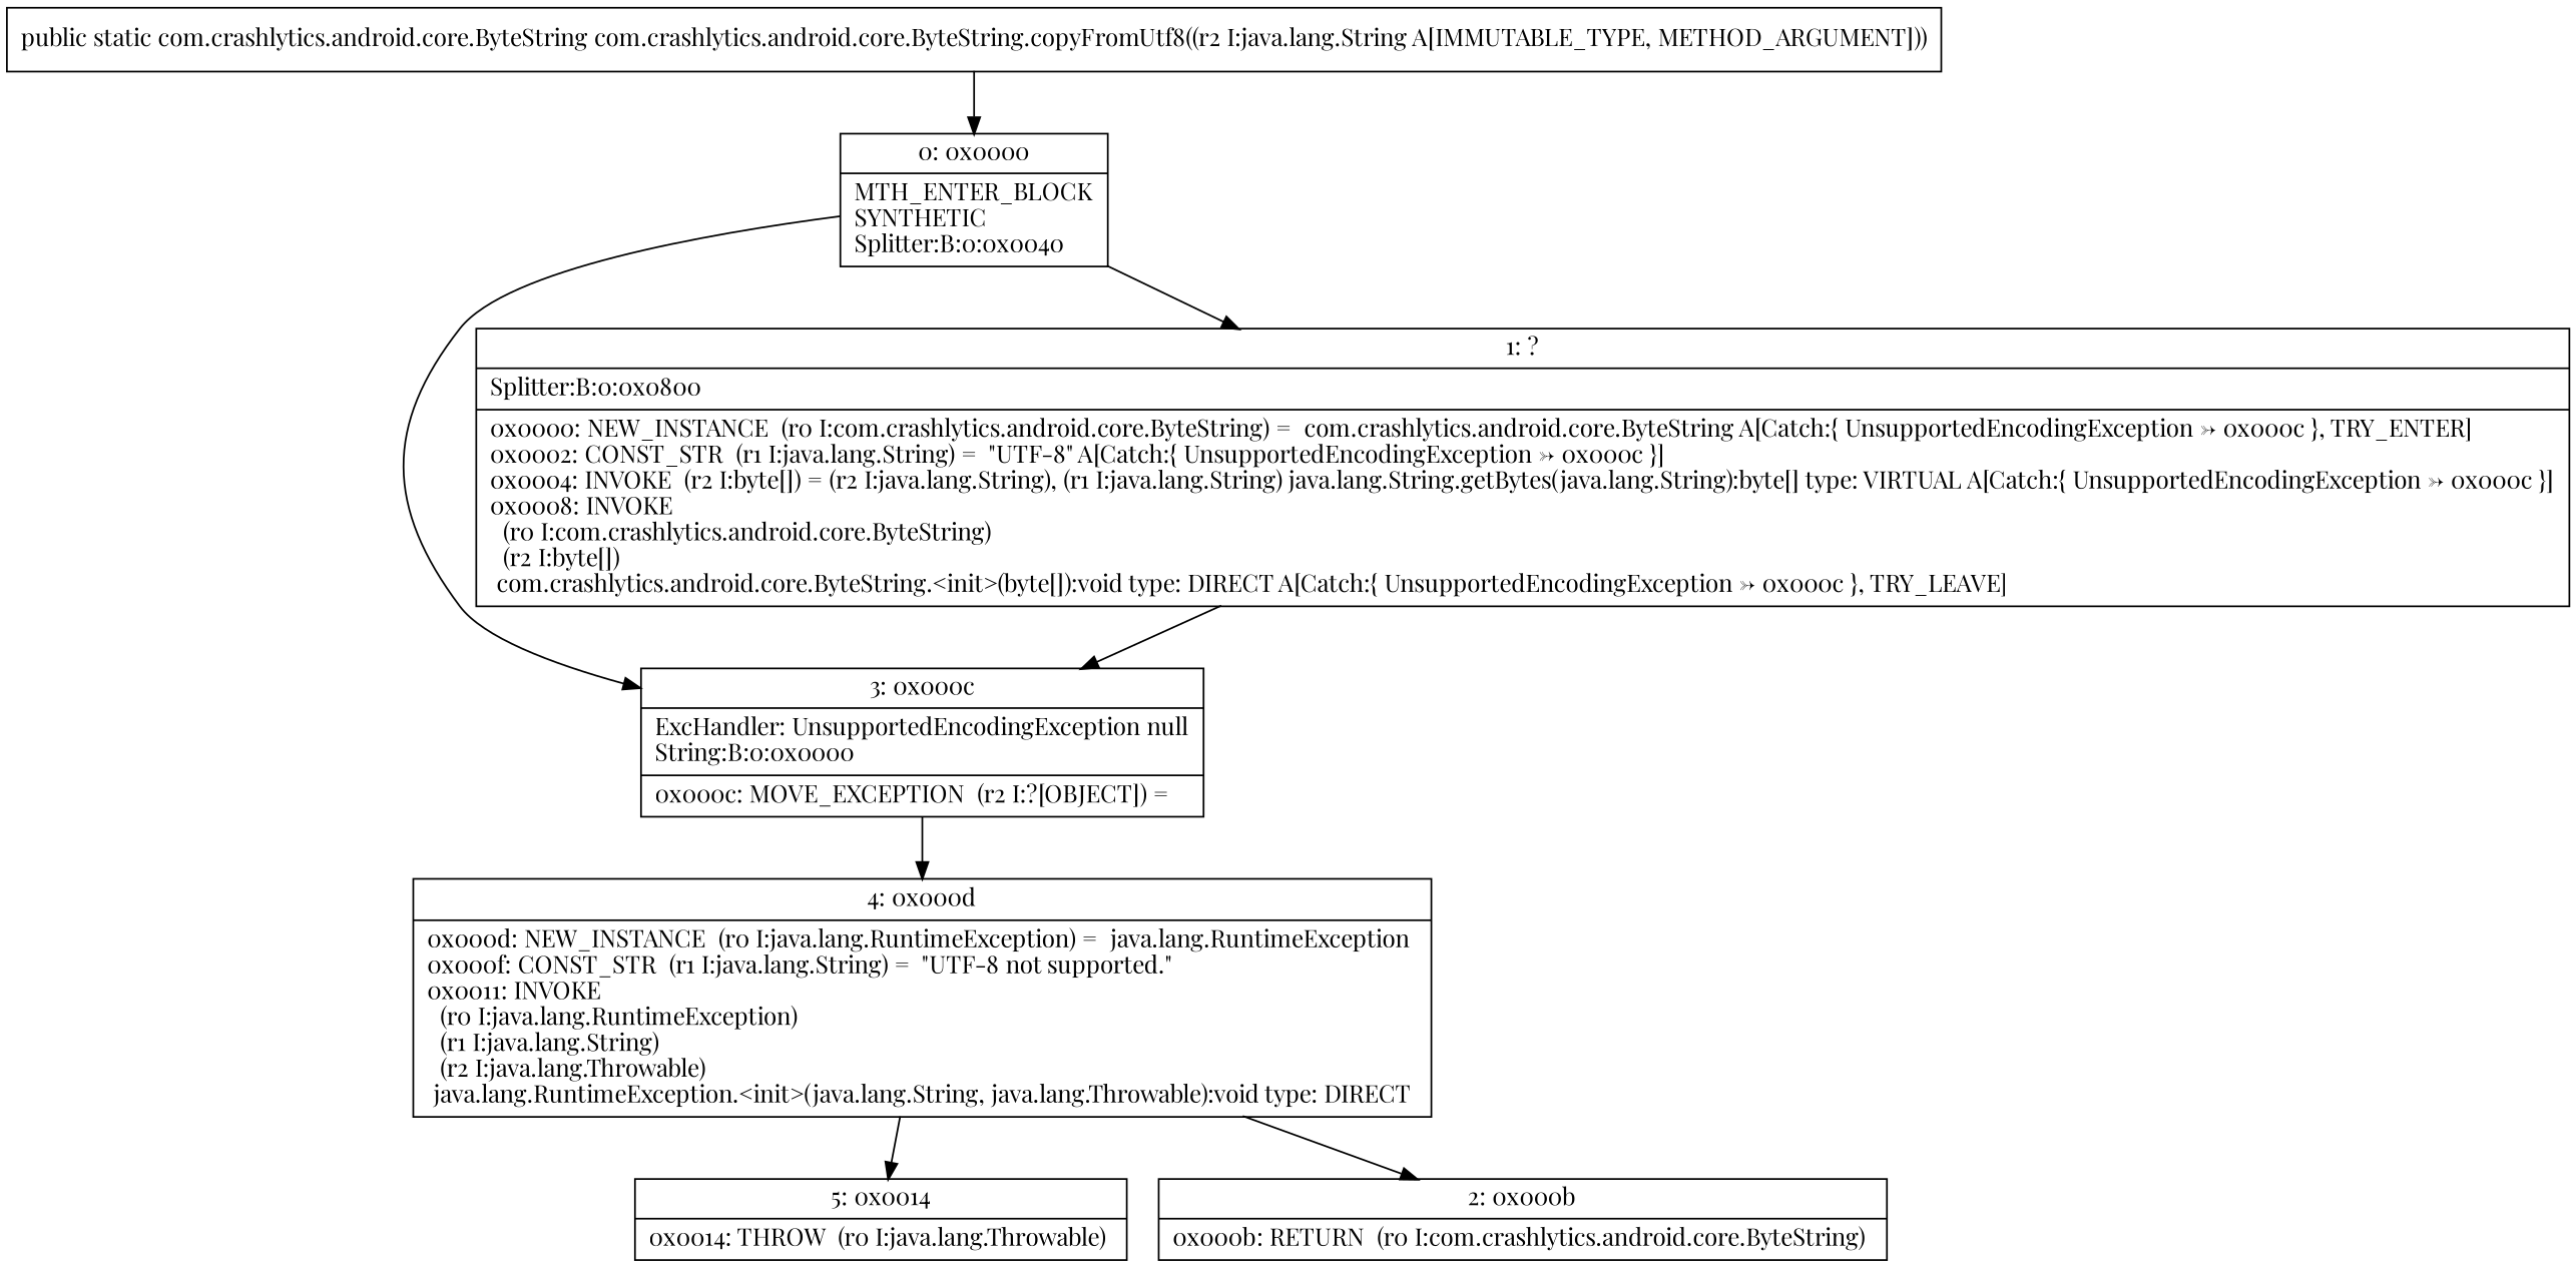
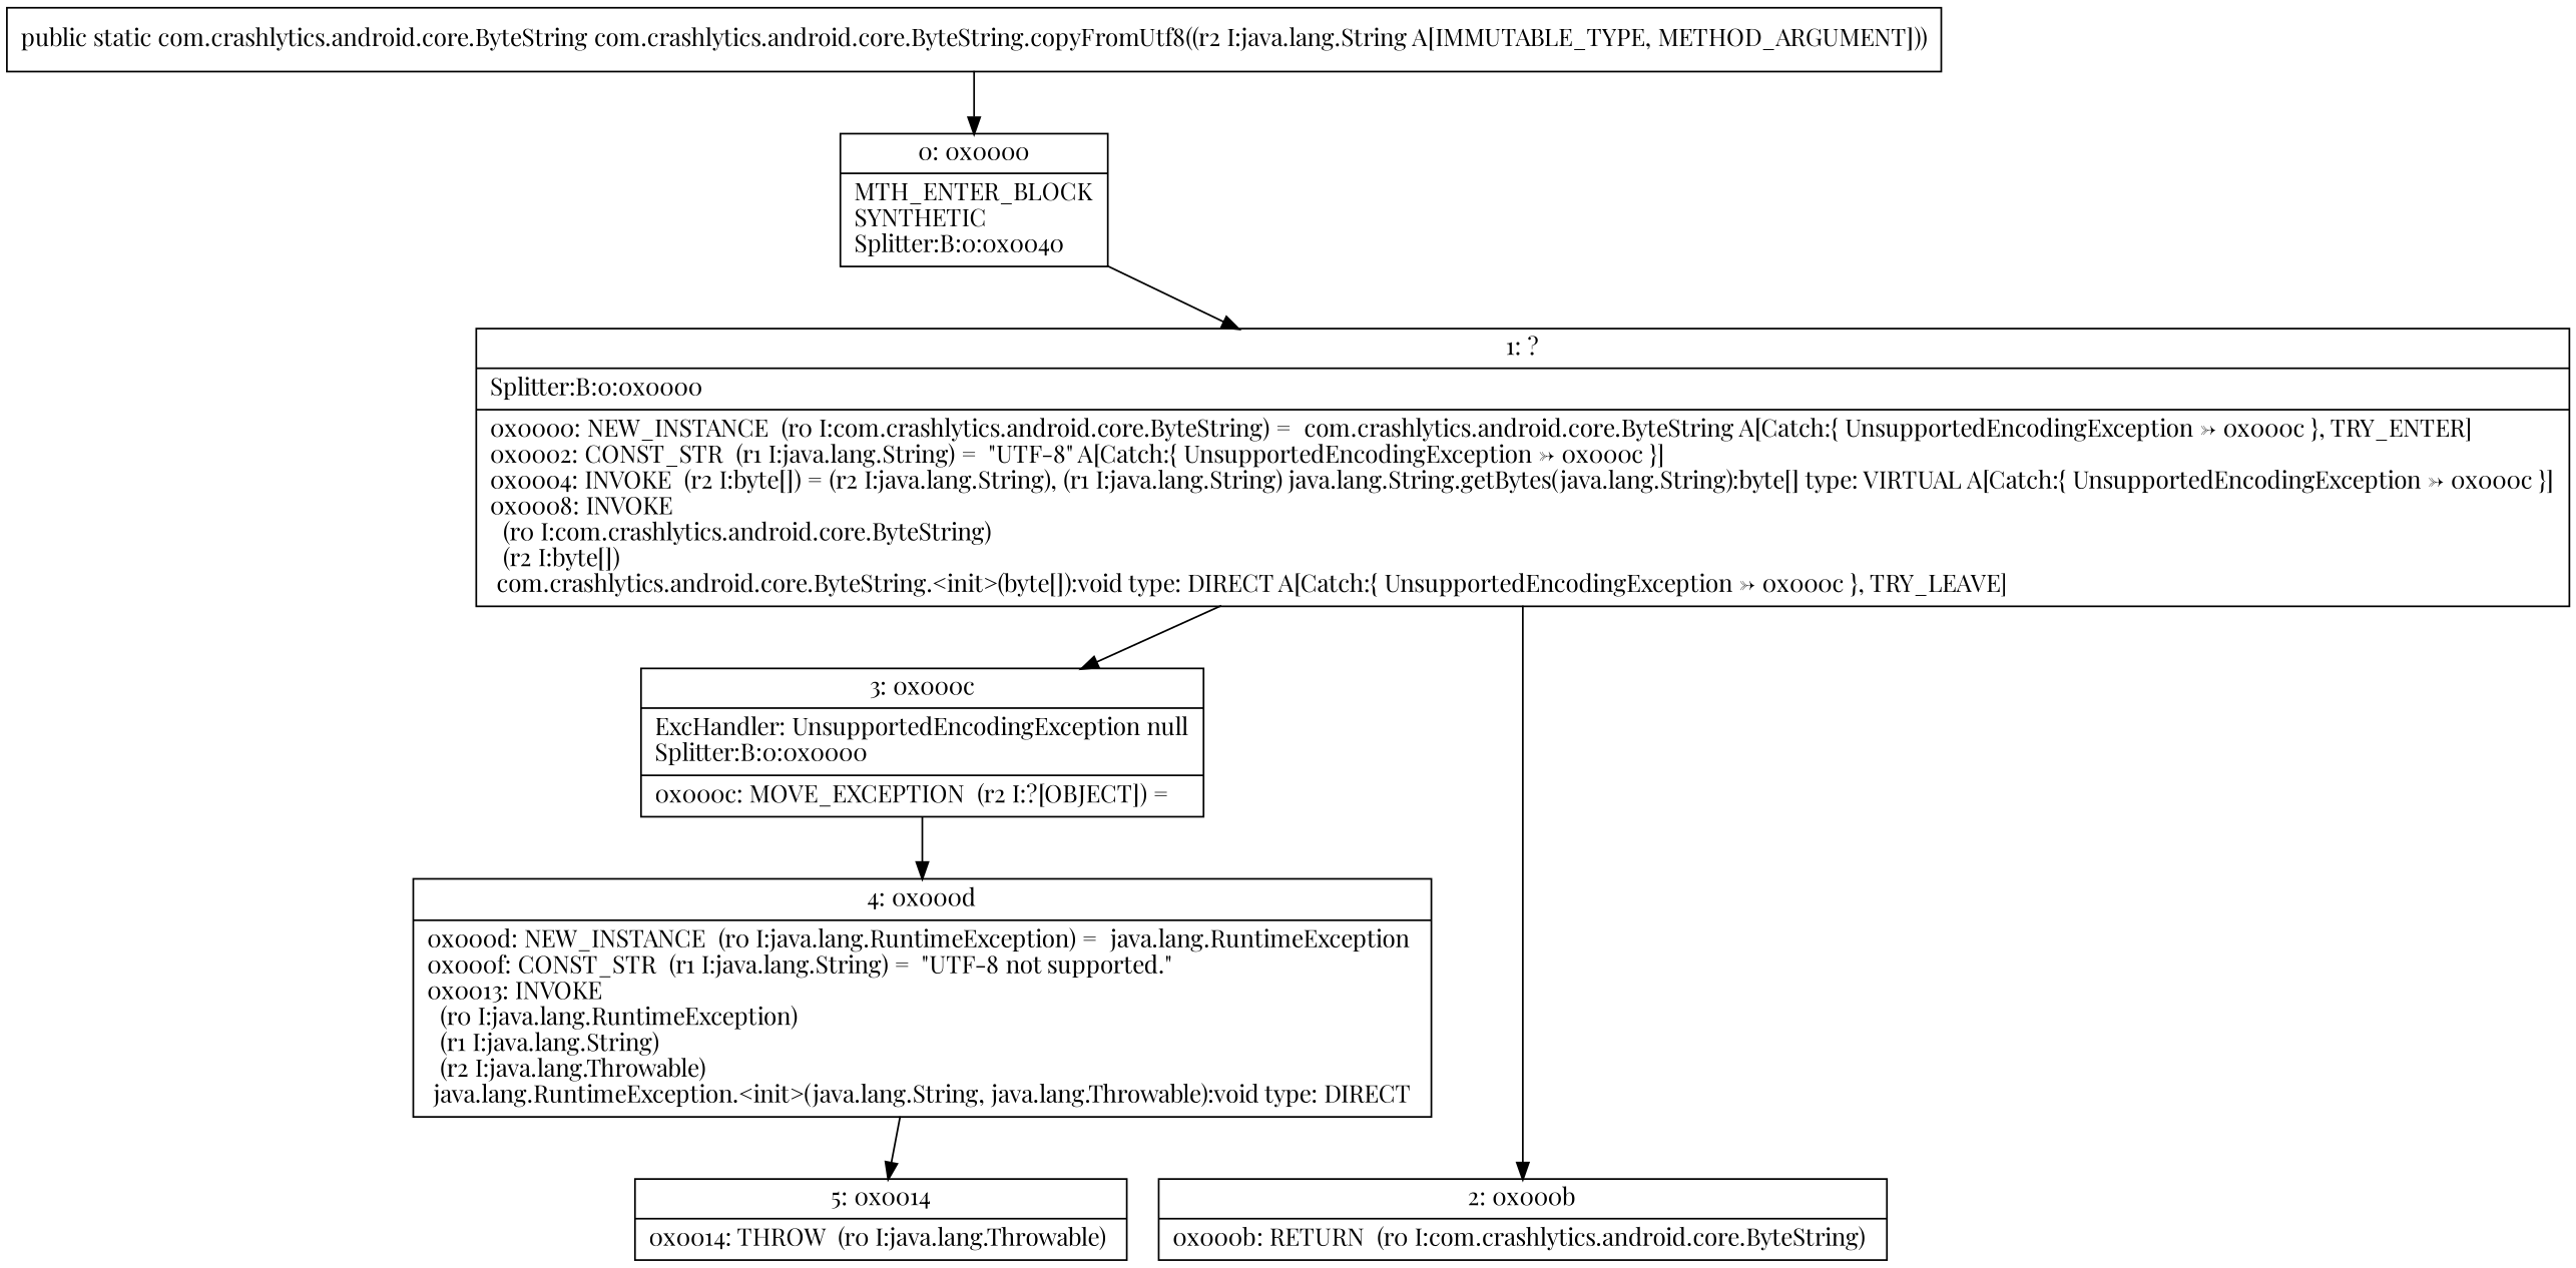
  digraph {
    fontname="Playfair Display"
    node [fontname="Playfair Display" shape=record]
    edge [fontname="Playfair Display"]
    n1 [label="{0\:\ 0x0000|MTH_ENTER_BLOCK\lSYNTHETIC\lSplitter:B:0:0x0040\l}"]
-   n2 [label="{1\:\ ?|Splitter:B:0:0x0800\l|0x0000: NEW_INSTANCE  (r0 I:com.crashlytics.android.core.ByteString) =  com.crashlytics.android.core.ByteString A[Catch:\{ UnsupportedEncodingException \-\> 0x000c \}, TRY_ENTER]\l0x0002: CONST_STR  (r1 I:java.lang.String) =  \"UTF\-8\" A[Catch:\{ UnsupportedEncodingException \-\> 0x000c \}]\l0x0004: INVOKE  (r2 I:byte[]) = (r2 I:java.lang.String), (r1 I:java.lang.String) java.lang.String.getBytes(java.lang.String):byte[] type: VIRTUAL A[Catch:\{ UnsupportedEncodingException \-\> 0x000c \}]\l0x0008: INVOKE  \l  (r0 I:com.crashlytics.android.core.ByteString)\l  (r2 I:byte[])\l com.crashlytics.android.core.ByteString.\<init\>(byte[]):void type: DIRECT A[Catch:\{ UnsupportedEncodingException \-\> 0x000c \}, TRY_LEAVE]\l}"]
-   n3 [label="{3\:\ 0x000c|ExcHandler: UnsupportedEncodingException null\lString:B:0:0x0000\l|0x000c: MOVE_EXCEPTION  (r2 I:?[OBJECT]) =  \l}"]
+   n2 [label="{1\:\ ?|Splitter:B:0:0x0000\l|0x0000: NEW_INSTANCE  (r0 I:com.crashlytics.android.core.ByteString) =  com.crashlytics.android.core.ByteString A[Catch:\{ UnsupportedEncodingException \-\> 0x000c \}, TRY_ENTER]\l0x0002: CONST_STR  (r1 I:java.lang.String) =  \"UTF\-8\" A[Catch:\{ UnsupportedEncodingException \-\> 0x000c \}]\l0x0004: INVOKE  (r2 I:byte[]) = (r2 I:java.lang.String), (r1 I:java.lang.String) java.lang.String.getBytes(java.lang.String):byte[] type: VIRTUAL A[Catch:\{ UnsupportedEncodingException \-\> 0x000c \}]\l0x0008: INVOKE  \l  (r0 I:com.crashlytics.android.core.ByteString)\l  (r2 I:byte[])\l com.crashlytics.android.core.ByteString.\<init\>(byte[]):void type: DIRECT A[Catch:\{ UnsupportedEncodingException \-\> 0x000c \}, TRY_LEAVE]\l}"]
+   n3 [label="{3\:\ 0x000c|ExcHandler: UnsupportedEncodingException null\lSplitter:B:0:0x0000\l|0x000c: MOVE_EXCEPTION  (r2 I:?[OBJECT]) =  \l}"]
    n4 [label="{2\:\ 0x000b|0x000b: RETURN  (r0 I:com.crashlytics.android.core.ByteString) \l}"]
-   n5 [label="{4\:\ 0x000d|0x000d: NEW_INSTANCE  (r0 I:java.lang.RuntimeException) =  java.lang.RuntimeException \l0x000f: CONST_STR  (r1 I:java.lang.String) =  \"UTF\-8 not supported.\" \l0x0011: INVOKE  \l  (r0 I:java.lang.RuntimeException)\l  (r1 I:java.lang.String)\l  (r2 I:java.lang.Throwable)\l java.lang.RuntimeException.\<init\>(java.lang.String, java.lang.Throwable):void type: DIRECT \l}"]
+   n5 [label="{4\:\ 0x000d|0x000d: NEW_INSTANCE  (r0 I:java.lang.RuntimeException) =  java.lang.RuntimeException \l0x000f: CONST_STR  (r1 I:java.lang.String) =  \"UTF\-8 not supported.\" \l0x0013: INVOKE  \l  (r0 I:java.lang.RuntimeException)\l  (r1 I:java.lang.String)\l  (r2 I:java.lang.Throwable)\l java.lang.RuntimeException.\<init\>(java.lang.String, java.lang.Throwable):void type: DIRECT \l}"]
    n6 [label="{5\:\ 0x0014|0x0014: THROW  (r0 I:java.lang.Throwable) \l}"]
    n7 [label="{public static com.crashlytics.android.core.ByteString com.crashlytics.android.core.ByteString.copyFromUtf8((r2 I:java.lang.String A[IMMUTABLE_TYPE, METHOD_ARGUMENT])) }"]
    n1 -> n2
-   n1 -> n3
    n2 -> n3
-   n5 -> n4
+   n2 -> n4
    n3 -> n5
    n5 -> n6
    n7 -> n1
  }
